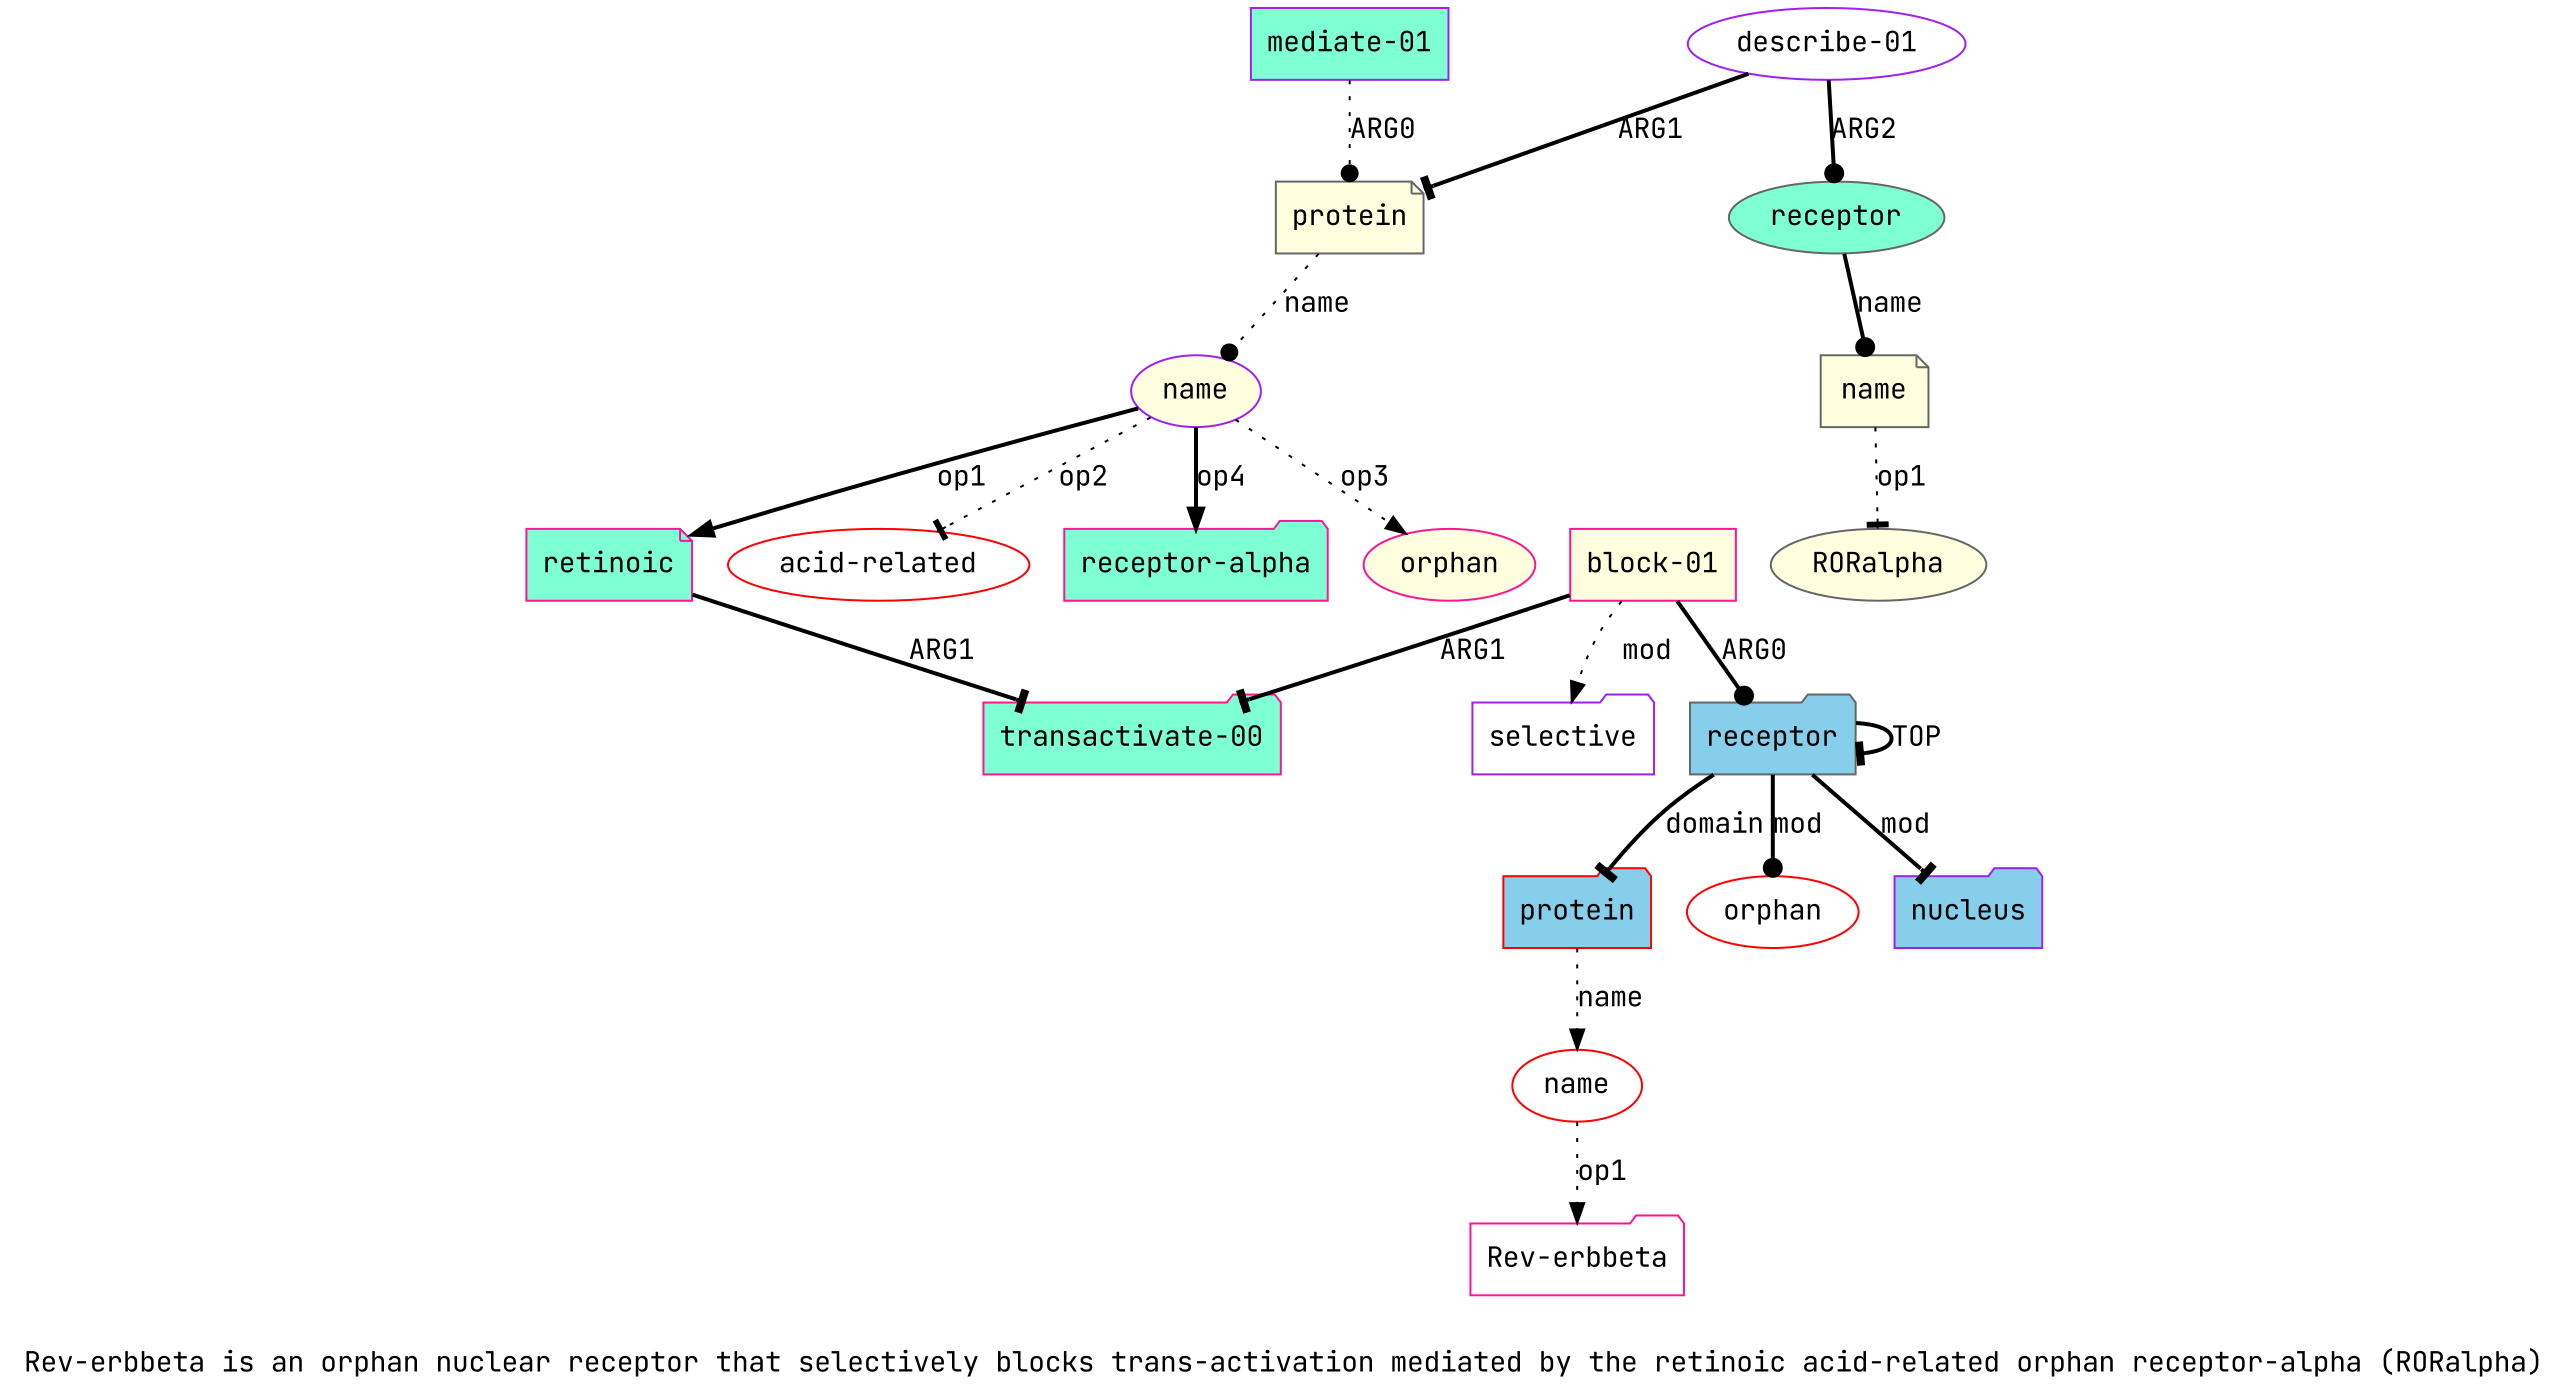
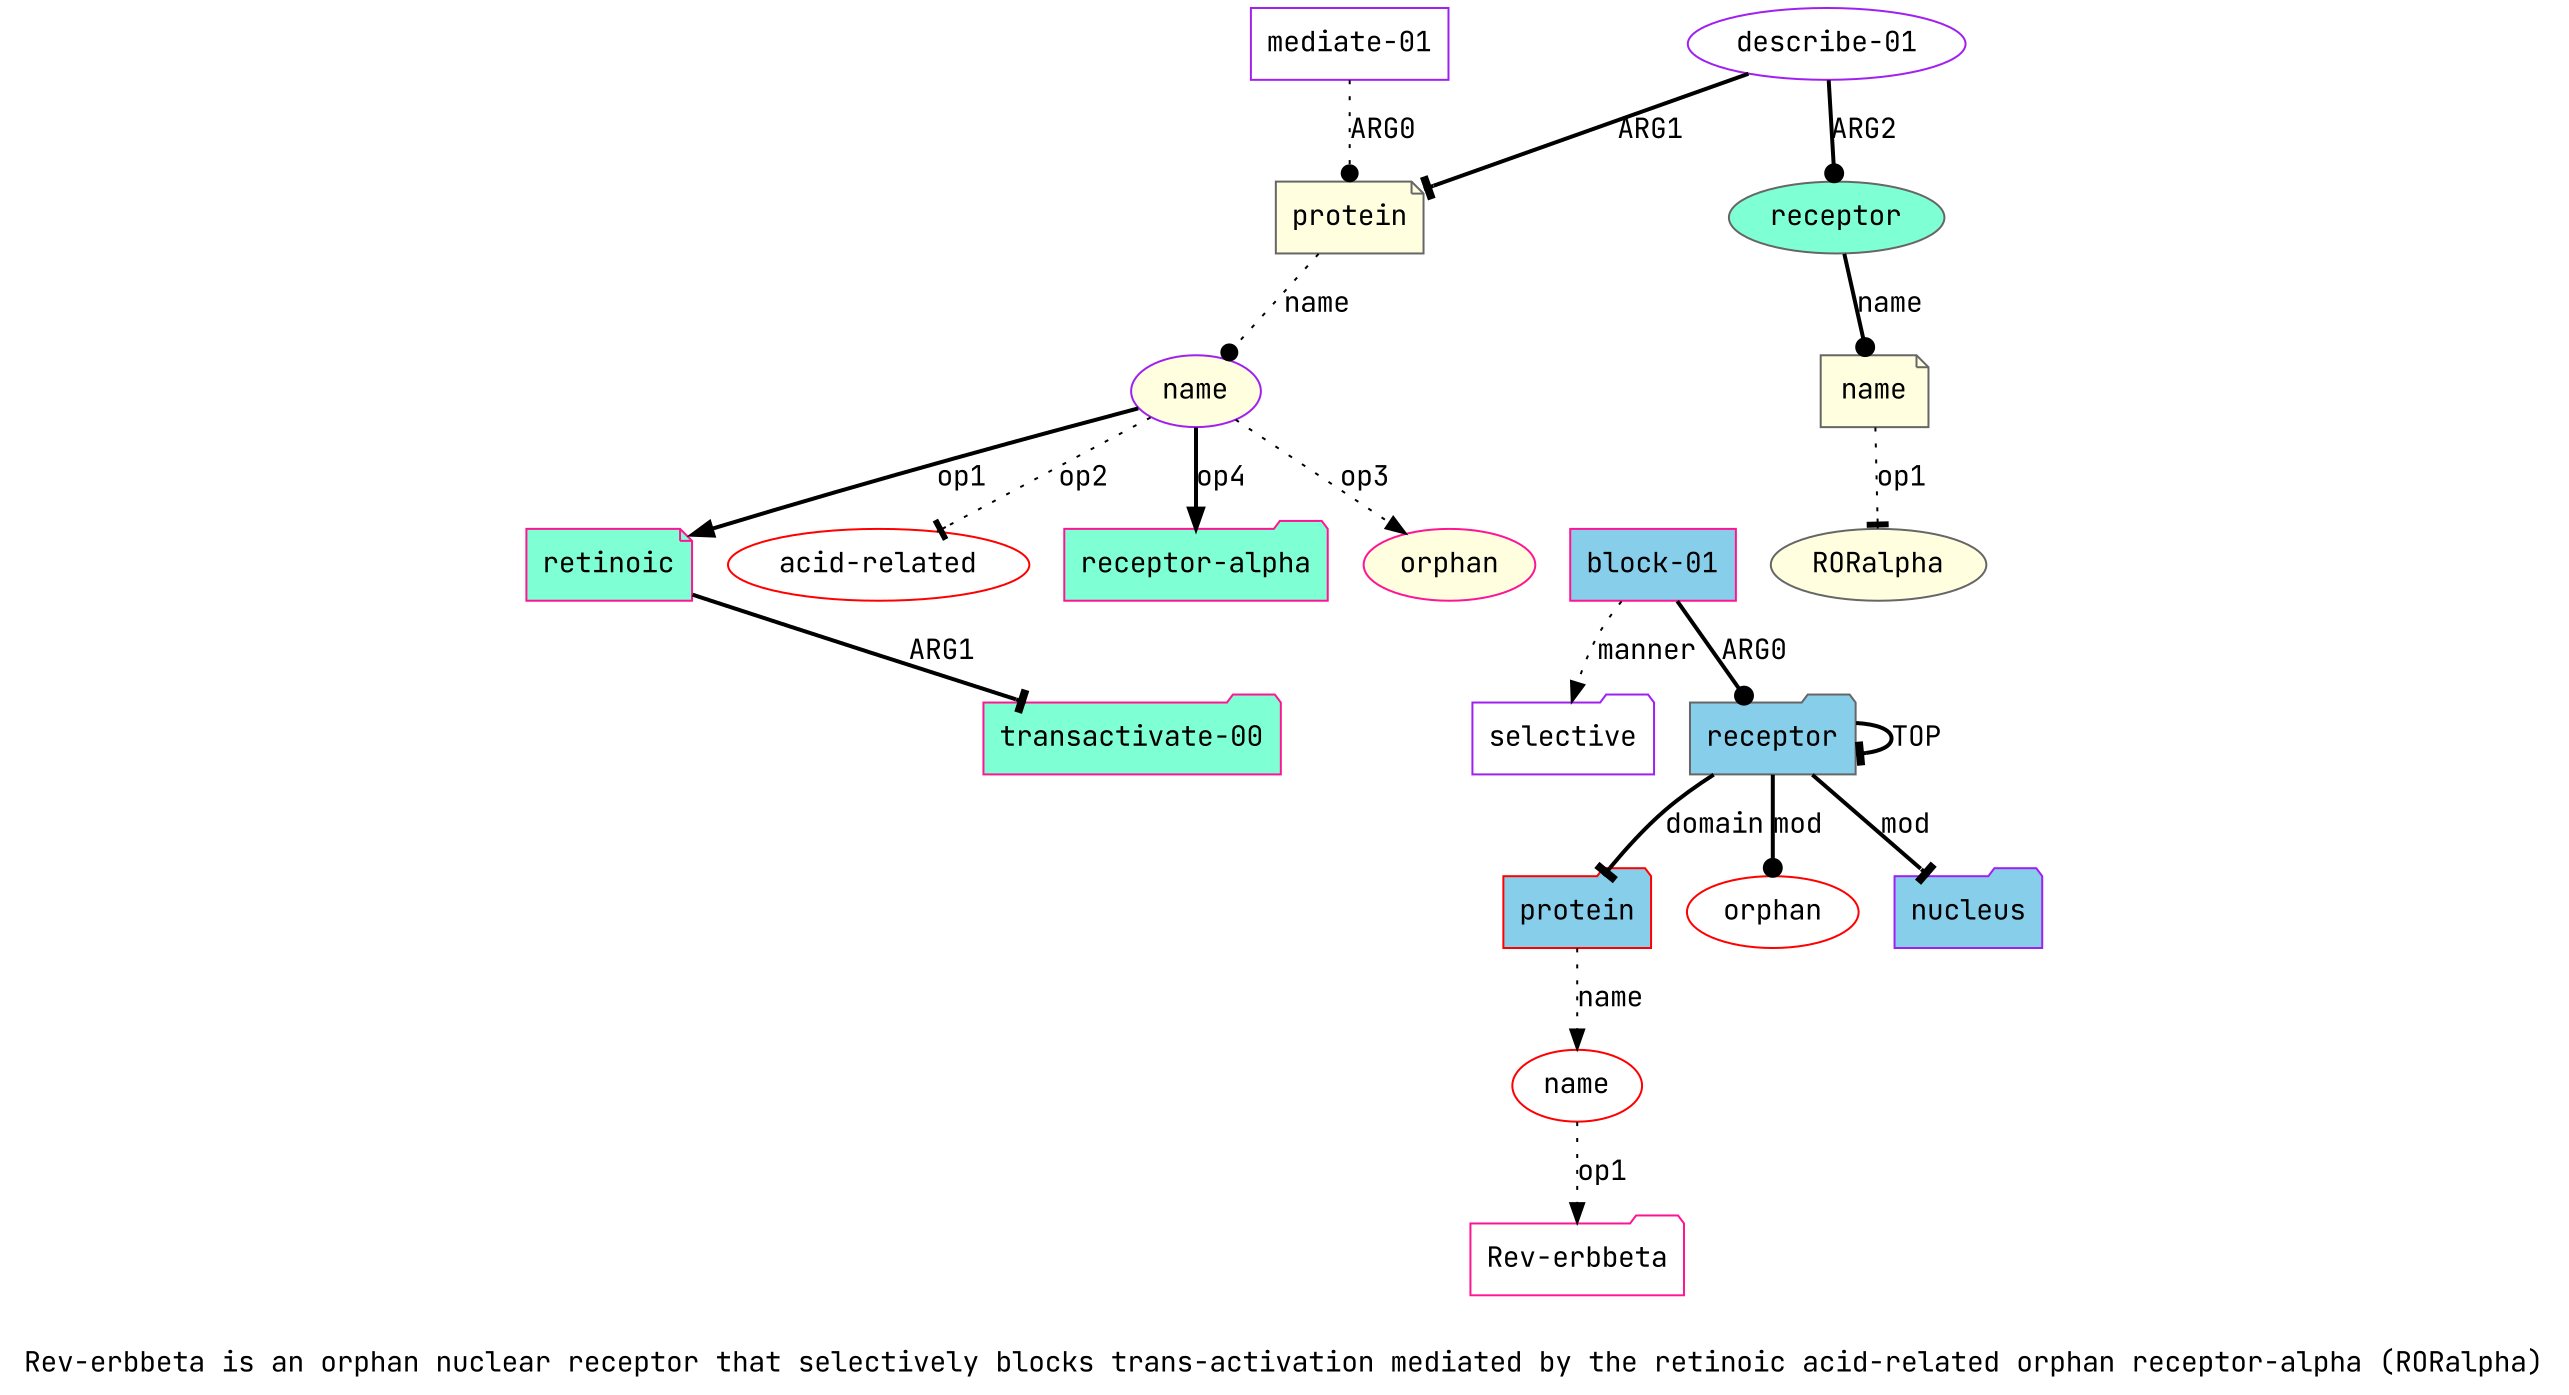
  digraph {
    fontname="JetBrains Mono"
    label="Rev-erbbeta is an orphan nuclear receptor that selectively blocks trans-activation mediated by the retinoic acid-related orphan receptor-alpha (RORalpha)"
    node [color=deeppink fillcolor=white fontname="JetBrains Mono" gold_ind=-1 gold_label=name shape=ellipse style=filled test_ind=-1 test_label=name]
    edge [arrowhead=tee color=black fontname="JetBrains Mono" gold_label=name style=bold test_label=name]
    n1 [gold_label="Rev-erbbeta" label="Rev-erbbeta" shape=folder test_label="Rev-erbbeta"]
    n2 [color=gray40 fillcolor=aquamarine gold_ind=11 gold_label=receptor label=receptor test_ind=11 test_label=receptor]
    n3 [color=gray40 fillcolor=lightyellow gold_ind=12 label=name shape=note test_ind=12]
    n4 [color=gray40 fillcolor=lightyellow gold_label=RORalpha label=RORalpha test_label=RORalpha]
    n5 [color=purple gold_ind=10 gold_label="describe-01" label="describe-01" test_ind=10 test_label="describe-01"]
    n6 [color=gray40 fillcolor=lightyellow gold_ind=8 gold_label=protein label=protein shape=note test_ind=8 test_label=protein]
    n7 [color=purple fillcolor=lightyellow gold_ind=9 label=name test_ind=9]
    n8 [color=red gold_label="acid-related" label="acid-related" test_label="acid-related"]
    n9 [fillcolor=aquamarine gold_label=retinoic label=retinoic shape=note test_label=retinoic]
    n10 [fillcolor=aquamarine gold_label="receptor-alpha" label="receptor-alpha" shape=folder test_label="receptor-alpha"]
    n11 [fillcolor=lightyellow gold_label=orphan label=orphan test_label=orphan]
    n12 [color=purple gold_ind=13 gold_label=selective label=selective shape=folder test_ind=13 test_label=selective]
    n13 [fillcolor=aquamarine gold_ind=6 gold_label="transactivate-00" label="transactivate-00" shape=folder test_ind=6 test_label="transactivate-00"]
    n14 [color=red gold_ind=1 gold_label=orphan label=orphan test_ind=1 test_label=orphan]
    n15 [color=gray40 fillcolor=skyblue gold_ind=0 gold_label=receptor label=receptor shape=folder test_ind=0 test_label=receptor]
    n16 [color=red fillcolor=skyblue gold_ind=3 gold_label=protein label=protein shape=folder test_ind=3 test_label=protein]
    n17 [color=purple fillcolor=skyblue gold_ind=2 gold_label=nucleus label=nucleus shape=folder test_ind=2 test_label=nucleus]
    n18 [color=red gold_ind=4 label=name test_ind=4]
-   n19 [fillcolor=lightyellow gold_ind=5 gold_label="block-01" label="block-01" shape=box test_ind=5 test_label="block-01"]
-   n20 [color=purple fillcolor=aquamarine gold_ind=7 gold_label="mediate-01" label="mediate-01" shape=box test_ind=7 test_label="mediate-01"]
+   n19 [fillcolor=skyblue gold_ind=5 gold_label="block-01" label="block-01" shape=box test_ind=5 test_label="block-01"]
+   n20 [color=purple gold_ind=7 gold_label="mediate-01" label="mediate-01" shape=box test_ind=7 test_label="mediate-01"]
    n2 -> n3 [arrowhead=dot label=name]
    n3 -> n4 [gold_label=op1 label=op1 style=dotted test_label=op1]
    n5 -> n2 [arrowhead=dot gold_label=ARG2 label=ARG2 test_label=ARG2]
    n5 -> n6 [gold_label=ARG1 label=ARG1 test_label=ARG1]
    n6 -> n7 [arrowhead=dot label=name style=dotted]
    n7 -> n8 [gold_label=op2 label=op2 style=dotted test_label=op2]
    n7 -> n9 [arrowhead=normal gold_label=op1 label=op1 test_label=op1]
    n7 -> n10 [arrowhead=normal gold_label=op4 label=op4 test_label=op4]
    n7 -> n11 [arrowhead=normal gold_label=op3 label=op3 style=dotted test_label=op3]
    n9 -> n13 [gold_label=ARG1 label=ARG1 test_label=ARG1]
    n15 -> n14 [arrowhead=dot gold_label=mod label=mod test_label=mod]
    n15 -> n15 [gold_label=TOP label=TOP test_label=TOP]
    n15 -> n16 [gold_label=domain label=domain test_label=domain]
    n15 -> n17 [gold_label=mod label=mod test_label=mod]
    n16 -> n18 [arrowhead=normal label=name style=dotted]
    n18 -> n1 [arrowhead=normal gold_label=op1 label=op1 style=dotted test_label=op1]
-   n19 -> n12 [arrowhead=normal gold_label=manner label=mod style=dotted test_label=manner]
-   n19 -> n13 [gold_label=ARG1 label=ARG1 test_label=ARG1]
+   n19 -> n12 [arrowhead=normal gold_label=manner label=manner style=dotted test_label=manner]
    n19 -> n15 [arrowhead=dot gold_label=ARG0 label=ARG0 test_label=ARG0]
    n20 -> n6 [arrowhead=dot gold_label=ARG0 label=ARG0 style=dotted test_label=ARG0]
  }
